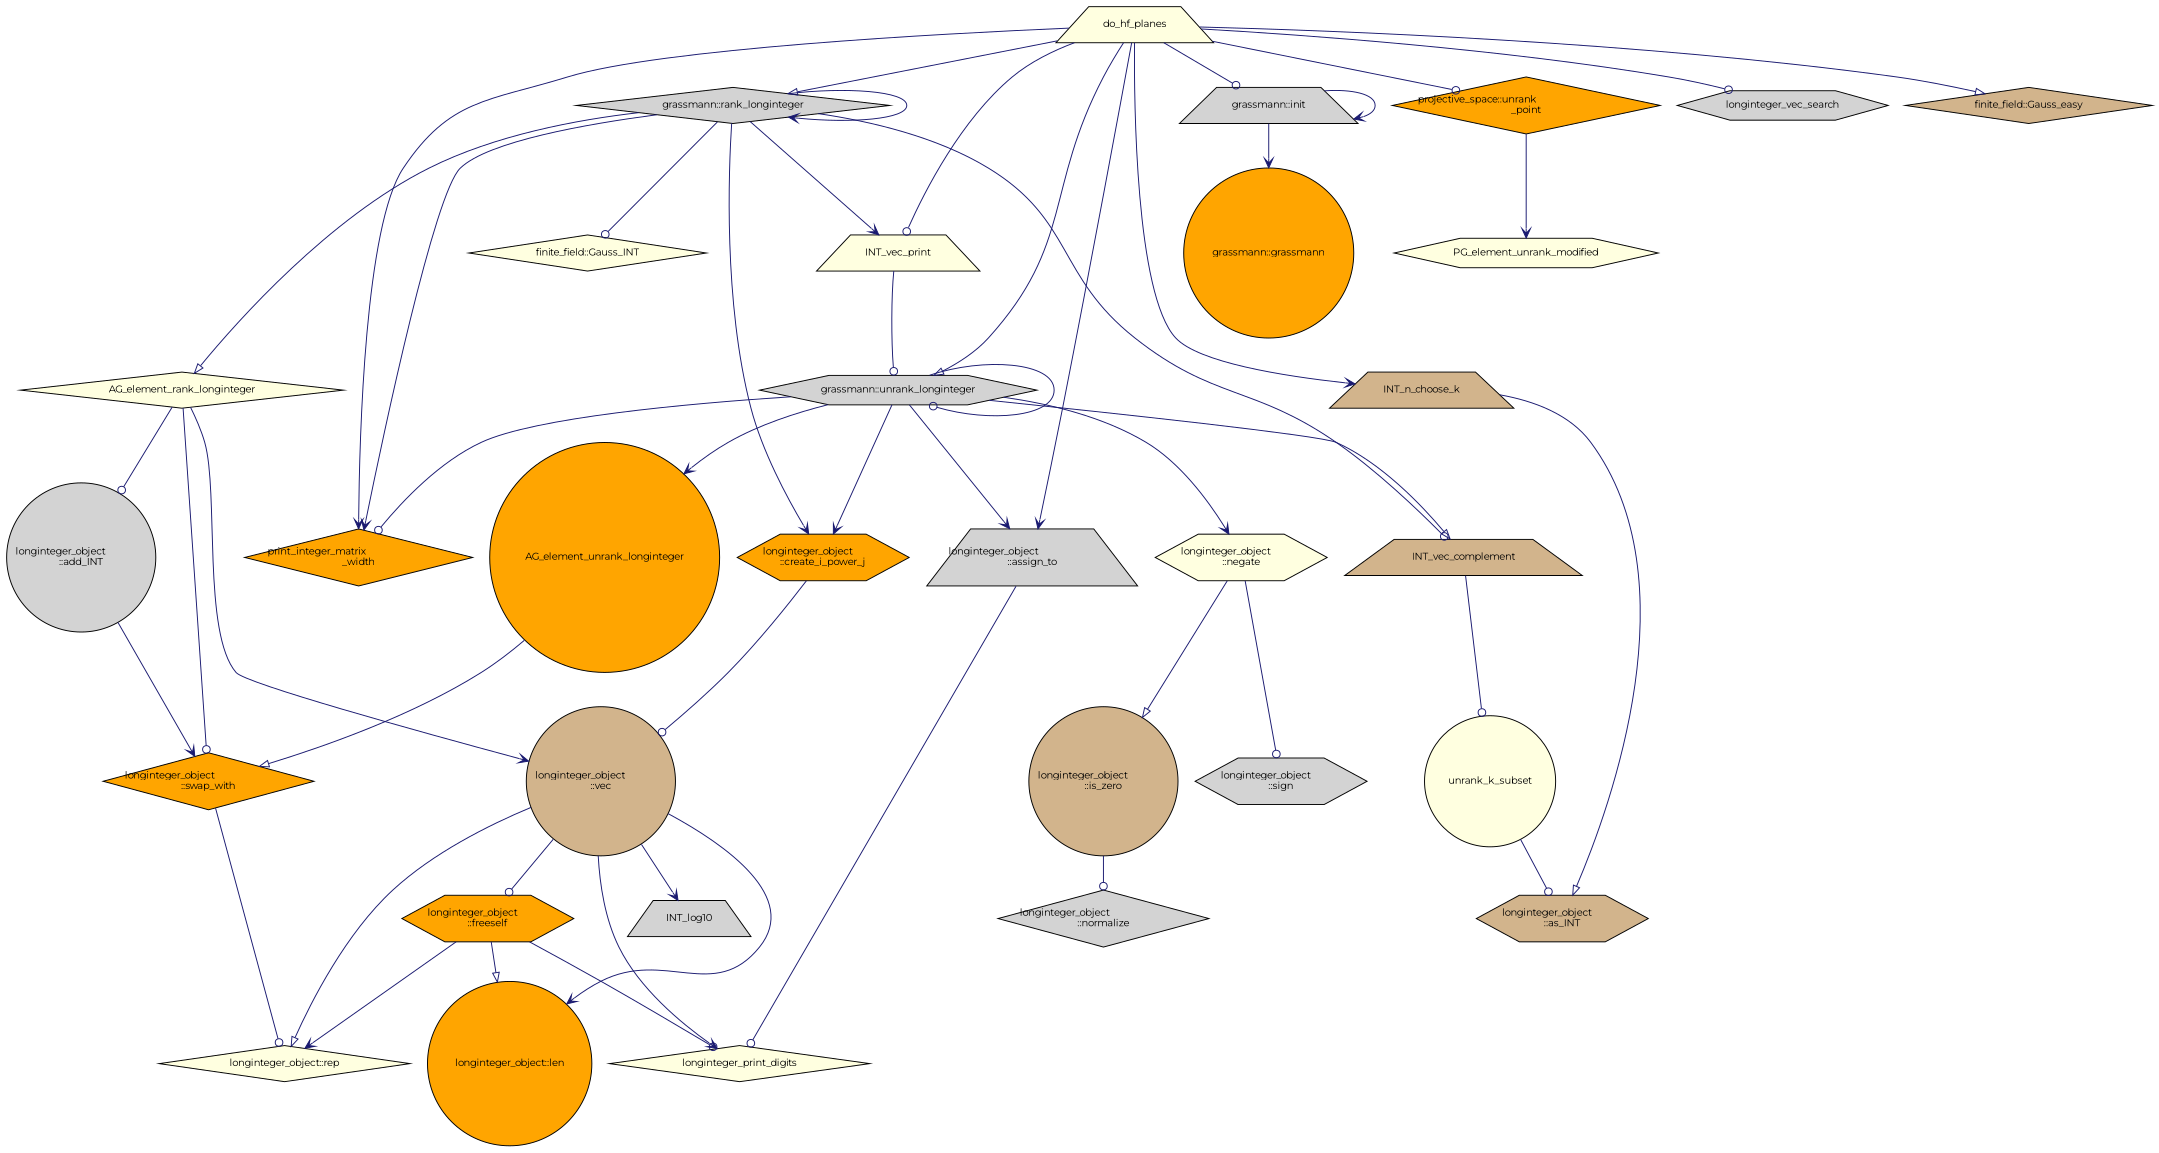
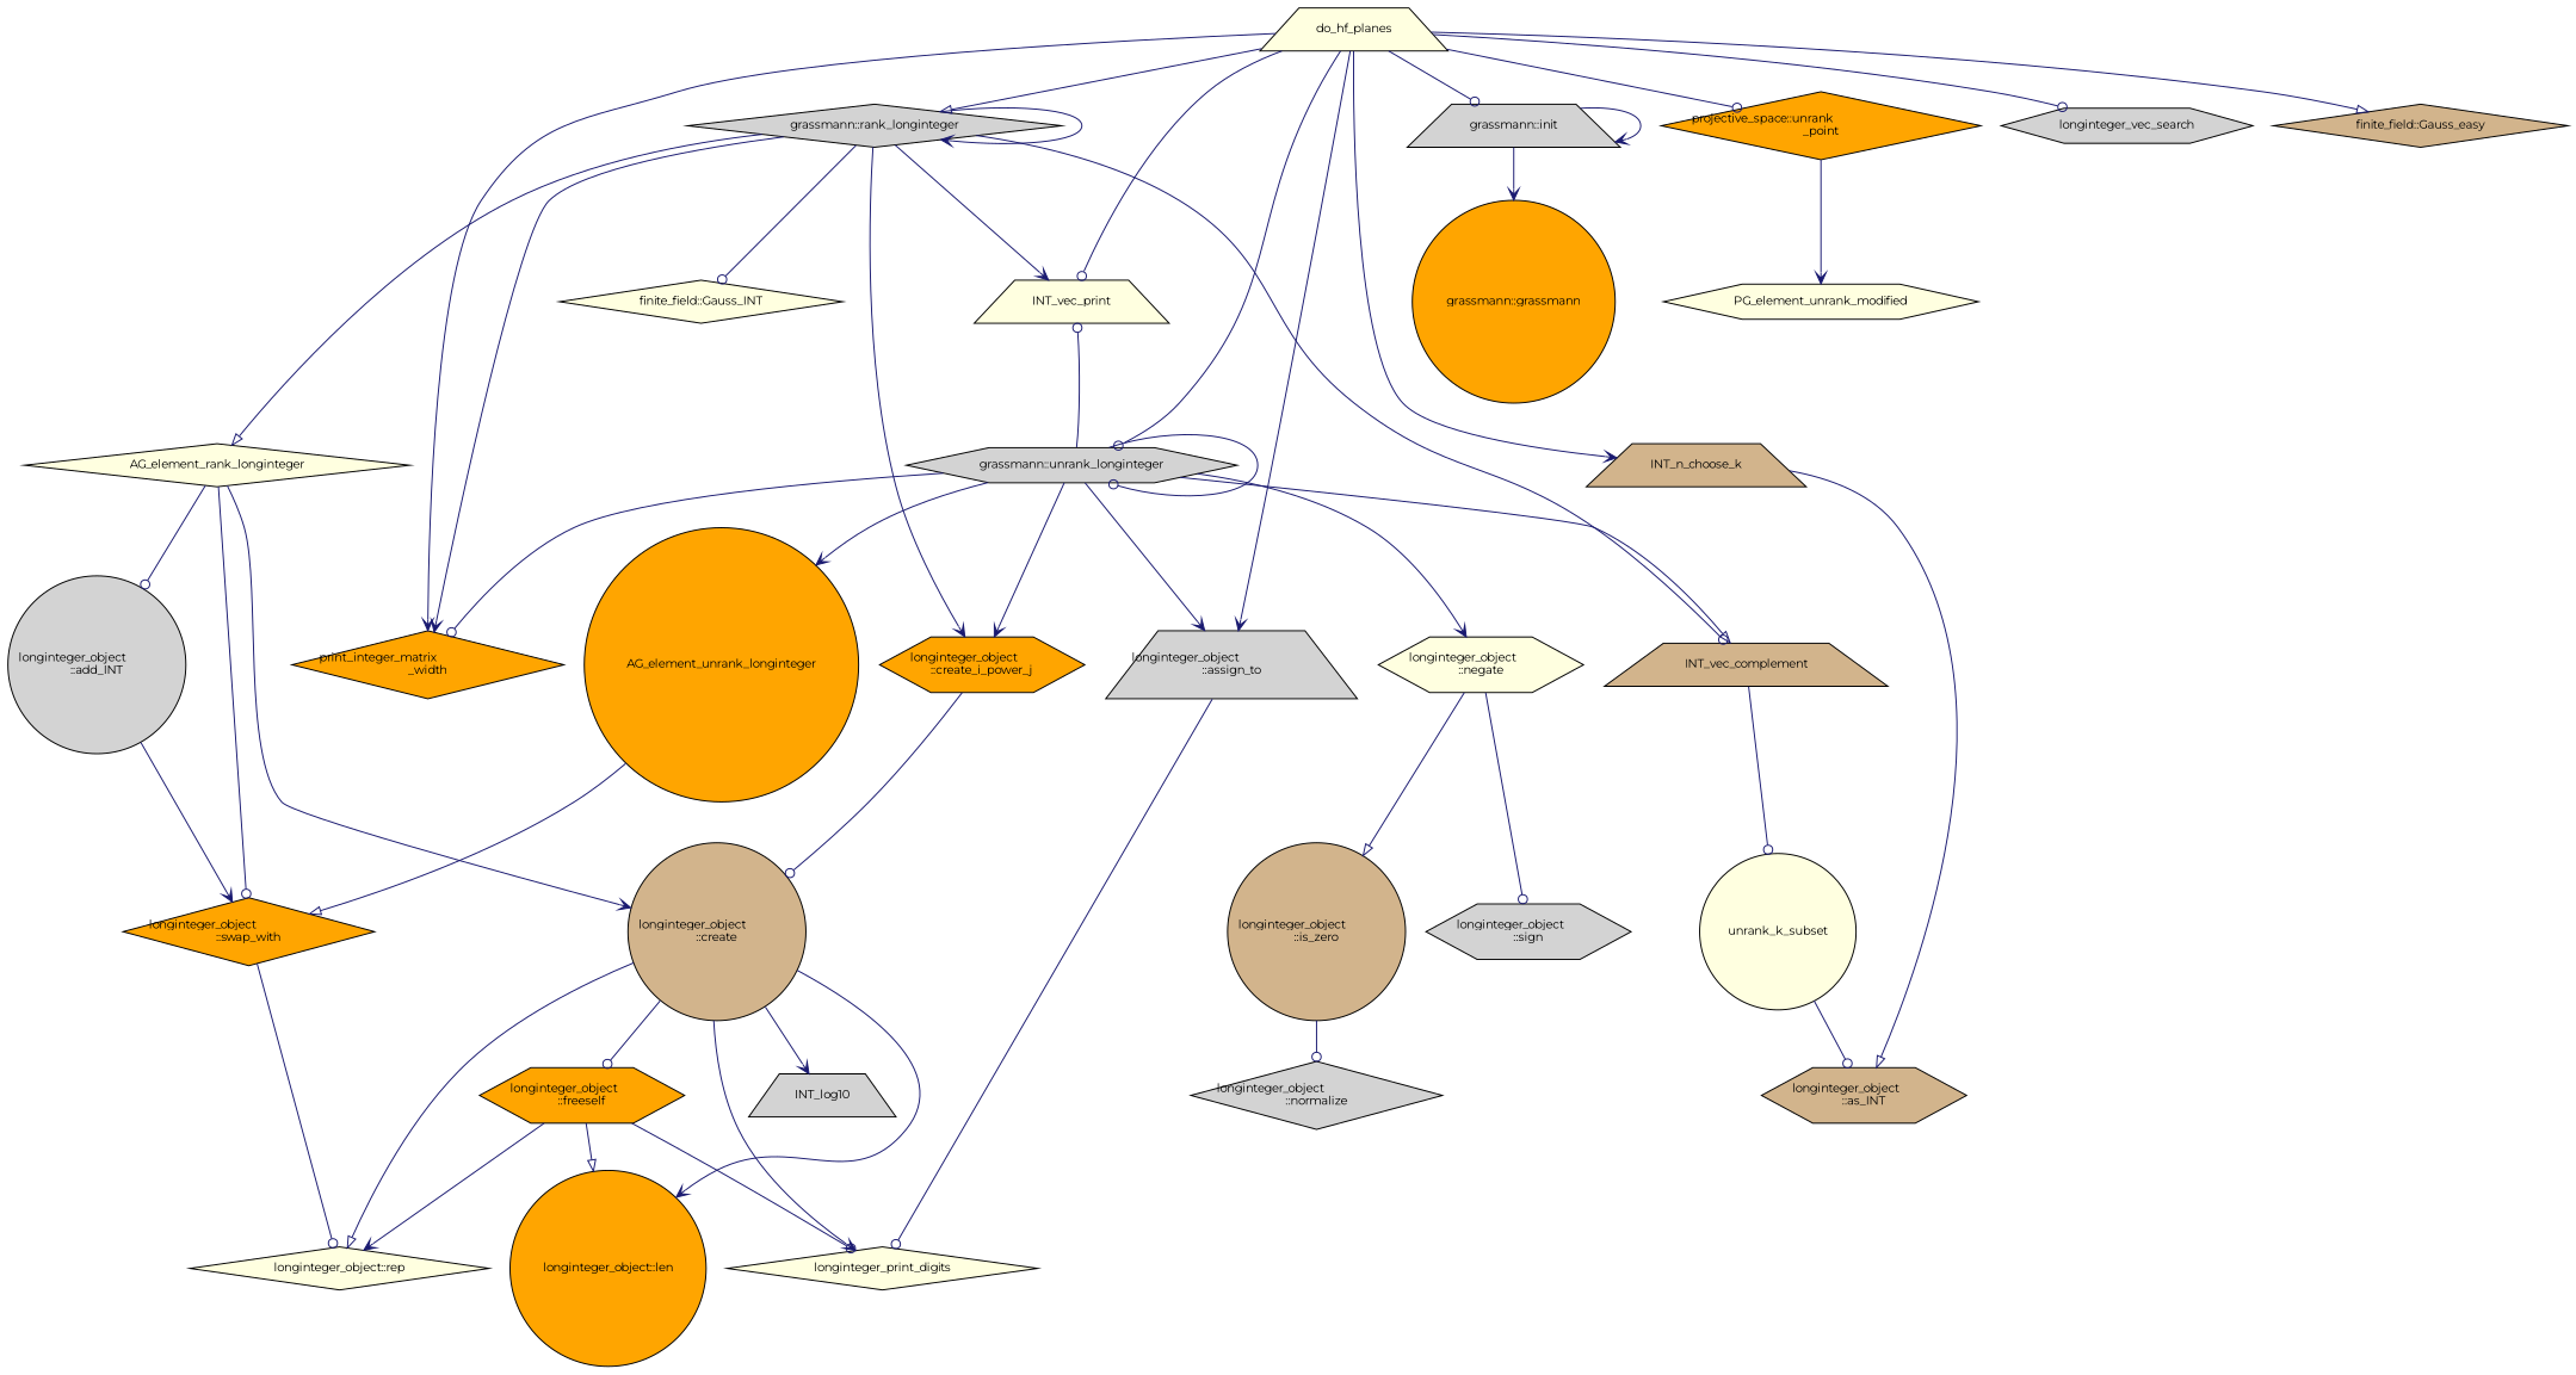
  digraph {
    fontname=Montserrat
    rankdir=TB
    node [color=black fillcolor=lightyellow fontname=Montserrat fontsize=10 shape=diamond style=filled]
    edge [arrowhead=vee color=midnightblue fontname=Montserrat fontsize=10 labelfontname=Helvetica labelfontsize=10 style=solid]
    n1 [fontcolor=black height=0.2 label=do_hf_planes shape=trapezium width=0.4]
    n2 [fillcolor=tan height=0.2 label=INT_n_choose_k shape=trapezium width=0.4]
    n3 [fillcolor=lightgrey height=0.2 label="grassmann::init" shape=trapezium width=0.4]
    n4 [height=0.2 label=INT_vec_print shape=trapezium width=0.4]
    n5 [fillcolor=orange height=0.2 label="projective_space::unrank\l_point" width=0.4]
    n6 [fillcolor=lightgrey height=0.2 label="grassmann::rank_longinteger" width=0.4]
    n7 [fillcolor=orange height=0.2 label="print_integer_matrix\l_width" width=0.4]
    n8 [fillcolor=lightgrey height=0.2 label=longinteger_vec_search shape=hexagon width=0.4]
    n9 [fillcolor=lightgrey height=0.2 label="longinteger_object\l::assign_to" shape=trapezium width=0.4]
    n10 [fillcolor=lightgrey height=0.2 label="grassmann::unrank_longinteger" shape=hexagon width=0.4]
    n11 [fillcolor=tan height=0.2 label="finite_field::Gauss_easy" width=0.4]
    n12 [fillcolor=tan height=0.2 label="longinteger_object\l::as_INT" shape=hexagon width=0.4]
    n13 [fillcolor=orange height=0.2 label="grassmann::grassmann" shape=circle width=0.4]
    n14 [height=0.2 label=unrank_k_subset shape=circle width=0.4]
    n15 [height=0.2 label=PG_element_unrank_modified shape=hexagon width=0.4]
    n16 [height=0.2 label="finite_field::Gauss_INT" width=0.4]
    n17 [fillcolor=tan height=0.2 label=INT_vec_complement shape=trapezium width=0.4]
    n18 [fillcolor=orange height=0.2 label="longinteger_object\l::create_i_power_j" shape=hexagon width=0.4]
    n19 [height=0.2 label=AG_element_rank_longinteger width=0.4]
    n20 [height=0.2 label=longinteger_print_digits width=0.4]
    n21 [height=0.2 label="longinteger_object\l::negate" shape=hexagon width=0.4]
    n22 [fillcolor=orange height=0.2 label=AG_element_unrank_longinteger shape=circle width=0.4]
-   n23 [fillcolor=tan height=0.2 label="longinteger_object\l::vec" shape=circle width=0.4]
+   n23 [fillcolor=tan height=0.2 label="longinteger_object\l::create" shape=circle width=0.4]
    n24 [fillcolor=lightgrey height=0.2 label="longinteger_object\l::add_INT" shape=circle width=0.4]
    n25 [fillcolor=orange height=0.2 label="longinteger_object\l::swap_with" width=0.4]
    n26 [fillcolor=orange height=0.2 label="longinteger_object\l::freeself" shape=hexagon width=0.4]
    n27 [height=0.2 label="longinteger_object::rep" width=0.4]
    n28 [fillcolor=orange height=0.2 label="longinteger_object::len" shape=circle width=0.4]
    n29 [fillcolor=lightgrey height=0.2 label=INT_log10 shape=trapezium width=0.4]
    n30 [fillcolor=tan height=0.2 label="longinteger_object\l::is_zero" shape=circle width=0.4]
    n31 [fillcolor=lightgrey height=0.2 label="longinteger_object\l::sign" shape=hexagon width=0.4]
    n32 [fillcolor=lightgrey height=0.2 label="longinteger_object\l::normalize" width=0.4]
    n1 -> n2
    n1 -> n3 [arrowhead=odot]
    n1 -> n4 [arrowhead=odot]
    n1 -> n5 [arrowhead=odot]
    n1 -> n6 [arrowhead=onormal]
    n1 -> n7
    n1 -> n8 [arrowhead=odot]
    n1 -> n9
-   n1 -> n10 [arrowhead=onormal]
+   n1 -> n10 [arrowhead=odot]
    n1 -> n11 [arrowhead=onormal]
    n2 -> n12 [arrowhead=onormal]
    n3 -> n3
    n3 -> n13
    n5 -> n15
    n6 -> n4
    n6 -> n6
    n6 -> n7
    n6 -> n16 [arrowhead=odot]
    n6 -> n17 [arrowhead=odot]
    n6 -> n18
    n6 -> n19 [arrowhead=onormal]
    n9 -> n20 [arrowhead=odot]
-   n4 -> n10 [arrowhead=odot]
+   n10 -> n4 [arrowhead=odot]
    n10 -> n7 [arrowhead=odot]
    n10 -> n9
    n10 -> n10 [arrowhead=odot]
    n10 -> n17 [arrowhead=onormal]
    n10 -> n18
    n10 -> n21
    n10 -> n22
    n14 -> n12 [arrowhead=odot]
    n17 -> n14 [arrowhead=odot]
    n18 -> n23 [arrowhead=odot]
    n19 -> n23
    n19 -> n24 [arrowhead=odot]
    n19 -> n25 [arrowhead=odot]
    n21 -> n30 [arrowhead=onormal]
    n21 -> n31 [arrowhead=odot]
    n22 -> n25 [arrowhead=onormal]
    n23 -> n20
    n23 -> n26 [arrowhead=odot]
    n23 -> n27 [arrowhead=onormal]
    n23 -> n28
    n23 -> n29
    n24 -> n25
    n25 -> n27 [arrowhead=odot]
    n26 -> n20 [arrowhead=odot]
    n26 -> n27
    n26 -> n28 [arrowhead=onormal]
    n30 -> n32 [arrowhead=odot]
  }
